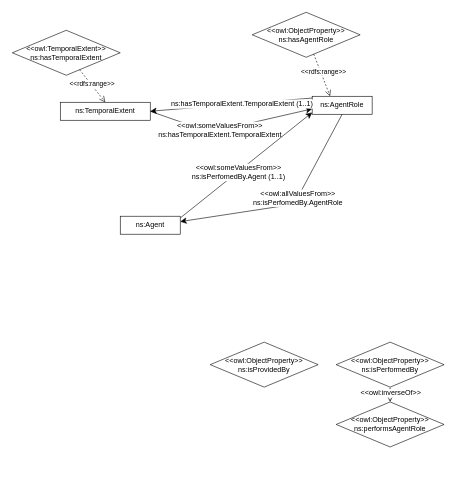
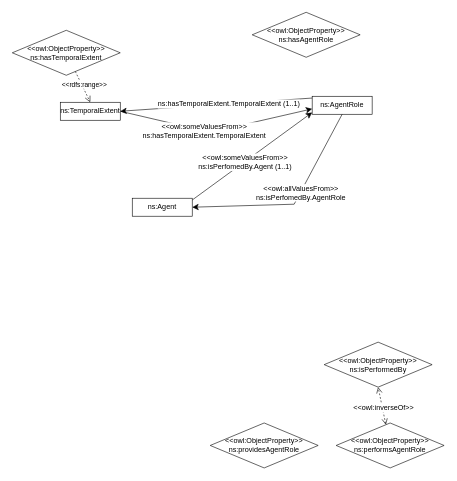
  <mxCell id="0" />
  <mxCell id="1" parent="0" />
  <mxCell id="2" value="" style="endArrow=classic;html=1;exitX=1;exitY=0.5;exitDx=0;exitDy=0;entryX=0;entryY=0.7;entryDx=0;entryDy=0;endSize=8;arcSize=0;" edge="1" source="4" target="5" parent="1"><mxGeometry width="50" height="50" relative="1" as="geometry"><mxPoint x="205" y="185" as="sourcePoint" /><mxPoint x="390" y="350" as="targetPoint" /><Array as="points"><mxPoint x="350" y="220" /></Array></mxGeometry></mxCell>
  <mxCell id="3" value="&lt;div&gt;&lt;div&gt;&amp;lt;&amp;lt;owl:someValuesFrom&amp;gt;&amp;gt;&lt;/div&gt;ns:hasTemporalExtent.TemporalExtent&lt;/div&gt;" style="text;html=1;align=center;verticalAlign=middle;resizable=0;points=[];labelBackgroundColor=#ffffff;" vertex="1" connectable="0" parent="2"><mxGeometry x="-0.127" relative="1" as="geometry"><mxPoint as="offset" /></mxGeometry></mxCell>
- <mxCell id="4" value="ns:TemporalExtent" style="rounded=0;whiteSpace=wrap;html=1;snapToPoint=1;points=[[0.1,0],[0.2,0],[0.3,0],[0.4,0],[0.5,0],[0.6,0],[0.7,0],[0.8,0],[0.9,0],[0,0.1],[0,0.3],[0,0.5],[0,0.7],[0,0.9],[0.1,1],[0.2,1],[0.3,1],[0.4,1],[0.5,1],[0.6,1],[0.7,1],[0.8,1],[0.9,1],[1,0.1],[1,0.3],[1,0.5],[1,0.7],[1,0.9]];" vertex="1" parent="1"><mxGeometry x="100" y="170" width="150" height="30" as="geometry" /></mxCell>
+ <mxCell id="4" value="ns:TemporalExtent" style="rounded=0;whiteSpace=wrap;html=1;snapToPoint=1;points=[[0.1,0],[0.2,0],[0.3,0],[0.4,0],[0.5,0],[0.6,0],[0.7,0],[0.8,0],[0.9,0],[0,0.1],[0,0.3],[0,0.5],[0,0.7],[0,0.9],[0.1,1],[0.2,1],[0.3,1],[0.4,1],[0.5,1],[0.6,1],[0.7,1],[0.8,1],[0.9,1],[1,0.1],[1,0.3],[1,0.5],[1,0.7],[1,0.9]];" vertex="1" parent="1"><mxGeometry x="100" y="170" width="100" height="30" as="geometry" /></mxCell>
  <mxCell id="5" value="ns:AgentRole" style="rounded=0;whiteSpace=wrap;html=1;snapToPoint=1;points=[[0.1,0],[0.2,0],[0.3,0],[0.4,0],[0.5,0],[0.6,0],[0.7,0],[0.8,0],[0.9,0],[0,0.1],[0,0.3],[0,0.5],[0,0.7],[0,0.9],[0.1,1],[0.2,1],[0.3,1],[0.4,1],[0.5,1],[0.6,1],[0.7,1],[0.8,1],[0.9,1],[1,0.1],[1,0.3],[1,0.5],[1,0.7],[1,0.9]];" vertex="1" parent="1"><mxGeometry x="520" y="160" width="100" height="30" as="geometry" /></mxCell>
  <mxCell id="6" value="" style="endArrow=classic;html=1;endSize=8;arcSize=0;entryX=0;entryY=0.9;entryDx=0;entryDy=0;exitX=1;exitY=0.1;exitDx=0;exitDy=0;" edge="1" source="8" target="5" parent="1"><mxGeometry width="50" height="50" relative="1" as="geometry"><mxPoint x="450" y="240" as="sourcePoint" /><mxPoint x="290" y="470" as="targetPoint" /></mxGeometry></mxCell>
  <mxCell id="7" value="&lt;div&gt;&lt;div&gt;&amp;lt;&amp;lt;owl:someValuesFrom&amp;gt;&amp;gt;&lt;/div&gt;ns:isPerfomedBy.Agent (1..1)&lt;/div&gt;" style="text;html=1;align=center;verticalAlign=middle;resizable=0;points=[];labelBackgroundColor=#ffffff;" vertex="1" connectable="0" parent="6"><mxGeometry x="-0.127" relative="1" as="geometry"><mxPoint as="offset" /></mxGeometry></mxCell>
- <mxCell id="8" value="ns:Agent" style="rounded=0;whiteSpace=wrap;html=1;snapToPoint=1;points=[[0.1,0],[0.2,0],[0.3,0],[0.4,0],[0.5,0],[0.6,0],[0.7,0],[0.8,0],[0.9,0],[0,0.1],[0,0.3],[0,0.5],[0,0.7],[0,0.9],[0.1,1],[0.2,1],[0.3,1],[0.4,1],[0.5,1],[0.6,1],[0.7,1],[0.8,1],[0.9,1],[1,0.1],[1,0.3],[1,0.5],[1,0.7],[1,0.9]];" vertex="1" parent="1"><mxGeometry x="200" y="360" width="100" height="30" as="geometry" /></mxCell>
- <mxCell id="9" value="&lt;div&gt;&amp;lt;&amp;lt;owl:ObjectProperty&amp;gt;&amp;gt; ns:isPerformedBy&lt;br&gt;&lt;/div&gt;" style="rhombus;whiteSpace=wrap;html=1;" vertex="1" parent="1"><mxGeometry x="560" y="570" width="180" height="75" as="geometry" /></mxCell>
- <mxCell id="10" value="&lt;div&gt;&amp;lt;&amp;lt;owl:ObjectProperty&amp;gt;&amp;gt; ns:performsAgentRole&lt;br&gt;&lt;/div&gt;" style="rhombus;whiteSpace=wrap;html=1;" vertex="1" parent="1"><mxGeometry x="560" y="669.75" width="180" height="75" as="geometry" /></mxCell>
+ <mxCell id="8" value="ns:Agent" style="rounded=0;whiteSpace=wrap;html=1;snapToPoint=1;points=[[0.1,0],[0.2,0],[0.3,0],[0.4,0],[0.5,0],[0.6,0],[0.7,0],[0.8,0],[0.9,0],[0,0.1],[0,0.3],[0,0.5],[0,0.7],[0,0.9],[0.1,1],[0.2,1],[0.3,1],[0.4,1],[0.5,1],[0.6,1],[0.7,1],[0.8,1],[0.9,1],[1,0.1],[1,0.3],[1,0.5],[1,0.7],[1,0.9]];" vertex="1" parent="1"><mxGeometry x="220" y="330" width="100" height="30" as="geometry" /></mxCell>
+ <mxCell id="9" value="&lt;div&gt;&amp;lt;&amp;lt;owl:ObjectProperty&amp;gt;&amp;gt; ns:isPerformedBy&lt;br&gt;&lt;/div&gt;" style="rhombus;whiteSpace=wrap;html=1;" vertex="1" parent="1"><mxGeometry x="540" y="570" width="180" height="75" as="geometry" /></mxCell>
+ <mxCell id="10" value="&lt;div&gt;&amp;lt;&amp;lt;owl:ObjectProperty&amp;gt;&amp;gt; ns:performsAgentRole&lt;br&gt;&lt;/div&gt;" style="rhombus;whiteSpace=wrap;html=1;" vertex="1" parent="1"><mxGeometry x="560" y="704.75" width="180" height="75" as="geometry" /></mxCell>
  <mxCell id="11" value="" style="endArrow=open;html=1;fontColor=#000099;endFill=0;dashed=1;entryX=0.5;entryY=1;entryDx=0;entryDy=0;endSize=8;startArrow=open;startFill=0;startSize=8;" edge="1" source="10" target="9" parent="1"><mxGeometry width="50" height="50" relative="1" as="geometry"><mxPoint x="420" y="705" as="sourcePoint" /><mxPoint x="420" y="635" as="targetPoint" /></mxGeometry></mxCell>
  <mxCell id="12" value="&amp;lt;&amp;lt;owl:inverseOf&amp;gt;&amp;gt;" style="text;html=1;align=center;verticalAlign=middle;resizable=0;points=[];fontColor=#000000;labelBackgroundColor=#ffffff;" vertex="1" connectable="0" parent="11"><mxGeometry x="-0.328" relative="1" as="geometry"><mxPoint y="-7.14" as="offset" /></mxGeometry></mxCell>
- <mxCell id="13" value="&lt;div&gt;&amp;lt;&amp;lt;owl:ObjectProperty&amp;gt;&amp;gt; ns:isProvidedBy&lt;br&gt;&lt;/div&gt;" style="rhombus;whiteSpace=wrap;html=1;" vertex="1" parent="1"><mxGeometry x="350" y="570" width="180" height="75" as="geometry" /></mxCell>
- <mxCell id="15" value="&lt;div&gt;&amp;lt;&amp;lt;owl:TemporalExtent&amp;gt;&amp;gt; ns:hasTemporalExtent&lt;br&gt;&lt;/div&gt;" style="rhombus;whiteSpace=wrap;html=1;" vertex="1" parent="1"><mxGeometry x="20" y="50" width="180" height="75" as="geometry" /></mxCell>
+ <mxCell id="14" value="&lt;div&gt;&amp;lt;&amp;lt;owl:ObjectProperty&amp;gt;&amp;gt; ns:providesAgentRole&lt;br&gt;&lt;/div&gt;" style="rhombus;whiteSpace=wrap;html=1;" vertex="1" parent="1"><mxGeometry x="350" y="704.75" width="180" height="75" as="geometry" /></mxCell>
+ <mxCell id="15" value="&lt;div&gt;&amp;lt;&amp;lt;owl:ObjectProperty&amp;gt;&amp;gt; ns:hasTemporalExtent&lt;br&gt;&lt;/div&gt;" style="rhombus;whiteSpace=wrap;html=1;" vertex="1" parent="1"><mxGeometry x="20" y="50" width="180" height="75" as="geometry" /></mxCell>
  <mxCell id="16" value="" style="endArrow=open;html=1;fontColor=#000099;endFill=0;dashed=1;entryX=0.5;entryY=0;entryDx=0;entryDy=0;endSize=8;arcSize=0;" edge="1" source="15" target="4" parent="1"><mxGeometry width="50" height="50" relative="1" as="geometry"><mxPoint x="305" y="476" as="sourcePoint" /><mxPoint x="119.39" y="600" as="targetPoint" /></mxGeometry></mxCell>
  <mxCell id="17" value="&lt;div&gt;&amp;lt;&amp;lt;rdfs:range&amp;gt;&amp;gt;&lt;/div&gt;" style="edgeLabel;html=1;align=center;verticalAlign=middle;resizable=0;points=[];" vertex="1" connectable="0" parent="16"><mxGeometry x="-0.352" y="-1" relative="1" as="geometry"><mxPoint x="7.82" y="5.56" as="offset" /></mxGeometry></mxCell>
  <mxCell id="18" value="" style="endArrow=classic;html=1;endSize=8;arcSize=0;entryX=1;entryY=0.5;entryDx=0;entryDy=0;exitX=0;exitY=0.1;exitDx=0;exitDy=0;" edge="1" parent="1" source="5" target="4"><mxGeometry width="50" height="50" relative="1" as="geometry"><mxPoint x="380" y="185" as="sourcePoint" /><mxPoint x="330" y="355" as="targetPoint" /></mxGeometry></mxCell>
  <mxCell id="19" value="&lt;div&gt;&lt;/div&gt;ns:hasTemporalExtent.TemporalExtent (1..1)" style="text;html=1;align=center;verticalAlign=middle;resizable=0;points=[];labelBackgroundColor=#ffffff;" vertex="1" connectable="0" parent="18"><mxGeometry x="-0.127" relative="1" as="geometry"><mxPoint as="offset" /></mxGeometry></mxCell>
  <mxCell id="20" value="" style="endArrow=classic;html=1;exitX=0.5;exitY=1;exitDx=0;exitDy=0;endSize=8;arcSize=0;" edge="1" parent="1" source="5" target="8"><mxGeometry width="50" height="50" relative="1" as="geometry"><mxPoint x="530" y="185" as="sourcePoint" /><mxPoint x="330" y="350" as="targetPoint" /><Array as="points"><mxPoint x="490" y="340" /></Array></mxGeometry></mxCell>
  <mxCell id="21" value="&lt;div&gt;&lt;div&gt;&amp;lt;&amp;lt;owl:allValuesFrom&amp;gt;&amp;gt;&lt;/div&gt;ns:isPerfomedBy.AgentRole&lt;/div&gt;" style="text;html=1;align=center;verticalAlign=middle;resizable=0;points=[];labelBackgroundColor=#ffffff;" vertex="1" connectable="0" parent="20"><mxGeometry x="-0.127" relative="1" as="geometry"><mxPoint as="offset" /></mxGeometry></mxCell>
  <mxCell id="22" value="&lt;div&gt;&amp;lt;&amp;lt;owl:ObjectProperty&amp;gt;&amp;gt; ns:hasAgentRole&lt;br&gt;&lt;/div&gt;" style="rhombus;whiteSpace=wrap;html=1;" vertex="1" parent="1"><mxGeometry x="420" y="20" width="180" height="75" as="geometry" /></mxCell>
- <mxCell id="23" value="" style="endArrow=open;html=1;fontColor=#000099;endFill=0;dashed=1;entryX=0.3;entryY=0;entryDx=0;entryDy=0;endSize=8;arcSize=0;" edge="1" parent="1" source="22" target="5"><mxGeometry width="50" height="50" relative="1" as="geometry"><mxPoint x="705" y="446" as="sourcePoint" /><mxPoint x="550" y="140" as="targetPoint" /></mxGeometry></mxCell>
- <mxCell id="24" value="&lt;div&gt;&amp;lt;&amp;lt;rdfs:range&amp;gt;&amp;gt;&lt;/div&gt;" style="edgeLabel;html=1;align=center;verticalAlign=middle;resizable=0;points=[];" vertex="1" connectable="0" parent="23"><mxGeometry x="-0.352" y="-1" relative="1" as="geometry"><mxPoint x="7.82" y="5.56" as="offset" /></mxGeometry></mxCell>
